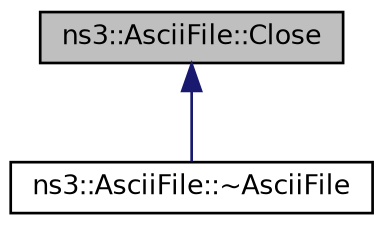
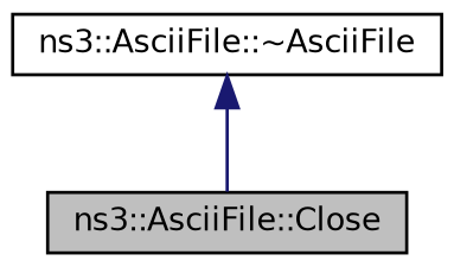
  digraph {
    rankdir=TB
    node [color=black fontname=Helvetica fontsize=10 shape=record style=filled]
    n1 [fillcolor=grey75 fontcolor=black height=0.2 label="ns3::AsciiFile::Close" width=0.4]
    n2 [fillcolor=white height=0.2 label="ns3::AsciiFile::~AsciiFile" width=0.4]
-   n1 -> n2 [color=midnightblue dir=back fontname=Helvetica fontsize=10 labelfontname=Helvetica labelfontsize=10 style=solid]
+   n2 -> n1 [color=midnightblue dir=back fontname=Helvetica fontsize=10 labelfontname=Helvetica labelfontsize=10 style=solid]
  }
